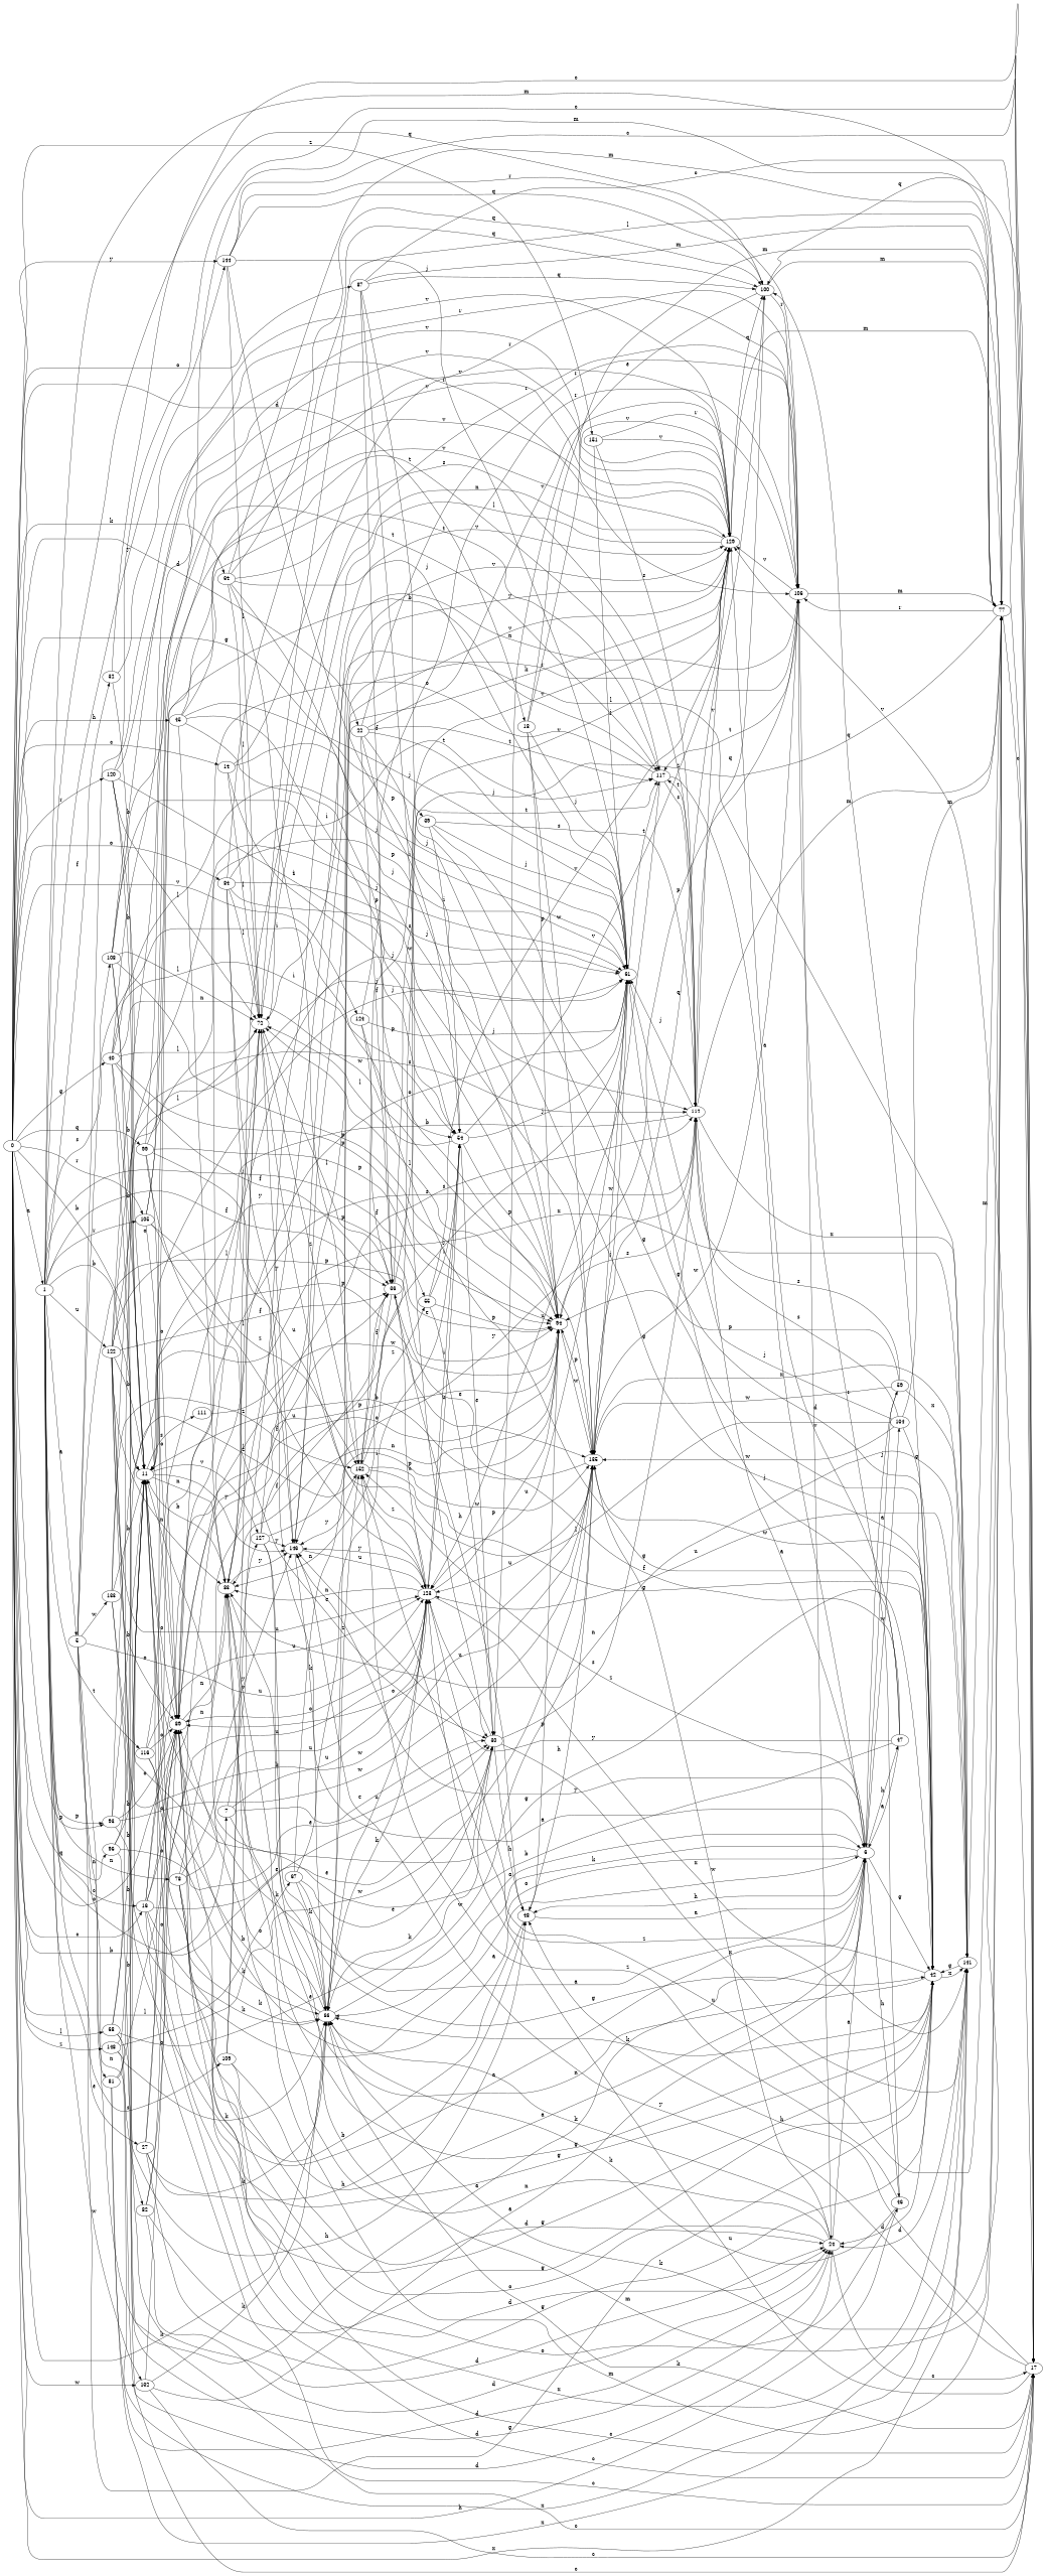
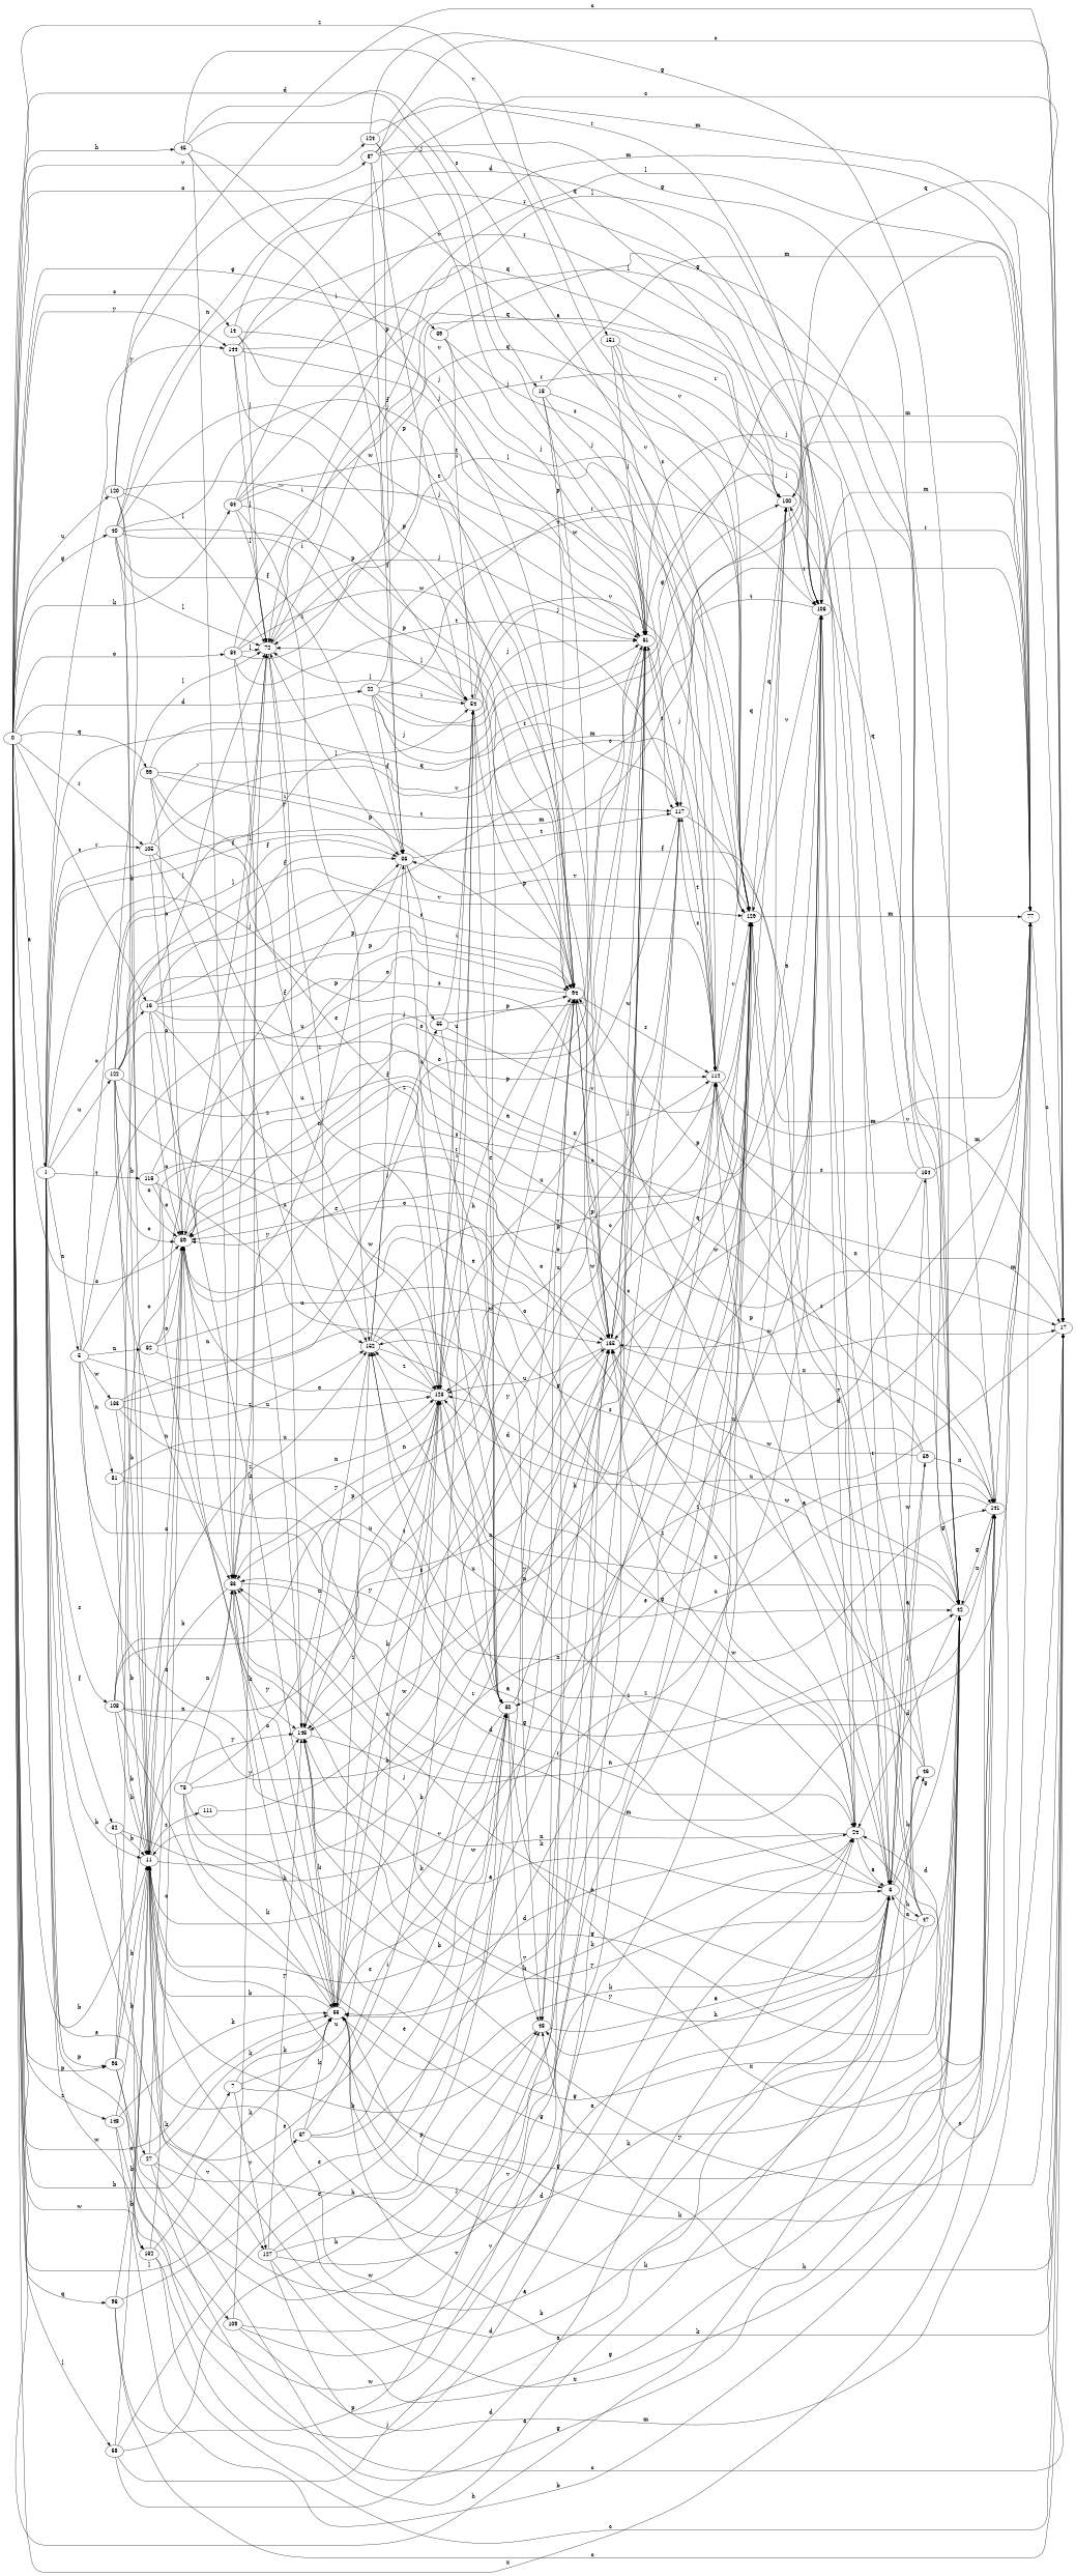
  strict digraph {
    rankdir=LR
    0
    1
    7
    11
    14
    16
    18
    22
    39
    40
    45
    46
    64
    66
    67
    68
    84
    87
    89
    93
    96
    99
    105
    120
    124
    132
    141
    144
    148
    151
    5
    27
    30
    32
    36
    55
    77
    78
    100
    108
    109
    116
    122
    123
    127
    6
    42
    146
    61
    83
    111
    94
    106
    72
    17
    112
    129
    135
    54
    117
    24
    152
    48
    81
    82
    133
    47
    59
    134
    0 -> 1 [label=a]
    0 -> 7 [label=b]
    0 -> 11 [label=b]
    0 -> 14 [label=c]
    0 -> 16 [label=c]
    0 -> 18 [label=d]
    0 -> 22 [label=d]
    0 -> 39 [label=g]
    0 -> 40 [label=g]
    0 -> 45 [label=h]
    0 -> 46 [label=h]
    0 -> 64 [label=k]
    0 -> 66 [label=k]
    0 -> 67 [label=l]
    0 -> 68 [label=l]
    0 -> 84 [label=o]
    0 -> 87 [label=o]
    0 -> 89 [label=o]
    0 -> 93 [label=p]
    0 -> 96 [label=q]
    0 -> 99 [label=q]
    0 -> 105 [label=r]
-   0 -> 120 [label=r]
+   0 -> 120 [label=u]
    0 -> 124 [label=v]
    0 -> 132 [label=w]
    0 -> 141 [label=x]
    0 -> 144 [label=y]
    0 -> 148 [label=z]
    0 -> 151 [label=z]
    1 -> 11 [label=b]
    1 -> 16 [label=c]
    1 -> 93 [label=p]
    1 -> 105 [label=r]
    1 -> 132 [label=w]
    1 -> 144 [label=y]
    1 -> 5 [label=a]
    1 -> 27 [label=e]
    1 -> 30 [label=e]
    1 -> 32 [label=f]
    1 -> 36 [label=f]
    1 -> 55 [label=j]
    1 -> 77 [label=m]
-   1 -> 78 [label=n]
    1 -> 100 [label=q]
    1 -> 108 [label=s]
    1 -> 109 [label=s]
    1 -> 116 [label=t]
    1 -> 122 [label=u]
    7 -> 66 [label=k]
    7 -> 30 [label=e]
    7 -> 123 [label=u]
    7 -> 127 [label=v]
    11 -> 89 [label=o]
    11 -> 141 [label=x]
    11 -> 127 [label=v]
    11 -> 6 [label=a]
    11 -> 42 [label=g]
    11 -> 146 [label=y]
    11 -> 61 [label=j]
    11 -> 83 [label=n]
    11 -> 111 [label=s]
    14 -> 61 [label=j]
    14 -> 94 [label=p]
    14 -> 106 [label=r]
    14 -> 72 [label=l]
    16 -> 66 [label=k]
    16 -> 89 [label=o]
    16 -> 141 [label=x]
    16 -> 30 [label=e]
    16 -> 36 [label=f]
    16 -> 94 [label=p]
    16 -> 17 [label=c]
    16 -> 112 [label=s]
    18 -> 77 [label=m]
    18 -> 61 [label=j]
    18 -> 94 [label=p]
    18 -> 129 [label=v]
    18 -> 135 [label=w]
    22 -> 36 [label=f]
    22 -> 42 [label=g]
    22 -> 61 [label=j]
    22 -> 106 [label=r]
    22 -> 129 [label=v]
    22 -> 54 [label=i]
    22 -> 117 [label=t]
    39 -> 42 [label=g]
    39 -> 61 [label=j]
    39 -> 112 [label=s]
    39 -> 54 [label=i]
    40 -> 11 [label=b]
    40 -> 36 [label=f]
    40 -> 61 [label=j]
    40 -> 94 [label=p]
    40 -> 72 [label=l]
    40 -> 129 [label=v]
    40 -> 135 [label=w]
    40 -> 54 [label=i]
    40 -> 24 [label=d]
    45 -> 61 [label=j]
    45 -> 83 [label=n]
    45 -> 94 [label=p]
    45 -> 112 [label=s]
    45 -> 129 [label=v]
    45 -> 54 [label=i]
    46 -> 66 [label=k]
    46 -> 89 [label=o]
    46 -> 106 [label=r]
    46 -> 152 [label=z]
    64 -> 77 [label=m]
    64 -> 100 [label=q]
    64 -> 61 [label=j]
    64 -> 94 [label=p]
    64 -> 72 [label=l]
    64 -> 117 [label=t]
    64 -> 152 [label=z]
    66 -> 11 [label=b]
    66 -> 89 [label=o]
    66 -> 123 [label=u]
    66 -> 135 [label=w]
    66 -> 152 [label=z]
    67 -> 66 [label=k]
    67 -> 30 [label=e]
    67 -> 6 [label=a]
    67 -> 129 [label=v]
    67 -> 54 [label=i]
    68 -> 11 [label=b]
    68 -> 30 [label=e]
    68 -> 61 [label=j]
    68 -> 24 [label=d]
    68 -> 48 [label=h]
    84 -> 100 [label=q]
    84 -> 6 [label=a]
    84 -> 146 [label=y]
    84 -> 61 [label=j]
    84 -> 72 [label=l]
    84 -> 135 [label=w]
    84 -> 117 [label=t]
    87 -> 30 [label=e]
    87 -> 36 [label=f]
    87 -> 77 [label=m]
    87 -> 100 [label=q]
    87 -> 42 [label=g]
    87 -> 17 [label=c]
    89 -> 83 [label=n]
    89 -> 72 [label=l]
    89 -> 17 [label=c]
    89 -> 112 [label=s]
    93 -> 11 [label=b]
    93 -> 89 [label=o]
    93 -> 135 [label=w]
    93 -> 24 [label=d]
    93 -> 152 [label=z]
    96 -> 11 [label=b]
    96 -> 30 [label=e]
    96 -> 94 [label=p]
    96 -> 17 [label=c]
    99 -> 89 [label=o]
    99 -> 30 [label=e]
    99 -> 123 [label=u]
    99 -> 61 [label=j]
    99 -> 94 [label=p]
    99 -> 117 [label=t]
    105 -> 89 [label=o]
    105 -> 77 [label=m]
    105 -> 123 [label=u]
    105 -> 129 [label=v]
    105 -> 152 [label=z]
    120 -> 11 [label=b]
    120 -> 89 [label=o]
    120 -> 72 [label=l]
    120 -> 17 [label=c]
    120 -> 129 [label=v]
    120 -> 54 [label=i]
    124 -> 36 [label=f]
    124 -> 42 [label=g]
    124 -> 61 [label=j]
    124 -> 106 [label=r]
    132 -> 66 [label=k]
    132 -> 89 [label=o]
    132 -> 6 [label=a]
    132 -> 17 [label=c]
    141 -> 77 [label=m]
    141 -> 123 [label=u]
    141 -> 42 [label=g]
    141 -> 83 [label=n]
    141 -> 72 [label=l]
    141 -> 24 [label=d]
    144 -> 100 [label=q]
    144 -> 61 [label=j]
    144 -> 94 [label=p]
    144 -> 106 [label=r]
    144 -> 72 [label=l]
    144 -> 17 [label=c]
    148 -> 11 [label=b]
    148 -> 66 [label=k]
-   148 -> 141 [label=x]
+   148 -> 141 [label=b]
    148 -> 135 [label=w]
    151 -> 61 [label=j]
    151 -> 106 [label=r]
    151 -> 112 [label=s]
    151 -> 129 [label=v]
    5 -> 123 [label=u]
    5 -> 6 [label=a]
    5 -> 42 [label=g]
    5 -> 94 [label=p]
    5 -> 106 [label=r]
    5 -> 54 [label=i]
    5 -> 81 [label=n]
    5 -> 82 [label=n]
    5 -> 133 [label=w]
    27 -> 66 [label=k]
    27 -> 89 [label=o]
    27 -> 42 [label=g]
    27 -> 129 [label=v]
    27 -> 48 [label=h]
    30 -> 66 [label=k]
    30 -> 141 [label=x]
    30 -> 123 [label=u]
    30 -> 112 [label=s]
    30 -> 48 [label=h]
    32 -> 11 [label=b]
    32 -> 17 [label=c]
    32 -> 129 [label=v]
    36 -> 123 [label=u]
    36 -> 83 [label=n]
    36 -> 72 [label=l]
    36 -> 129 [label=v]
    36 -> 117 [label=t]
    36 -> 48 [label=h]
    55 -> 30 [label=e]
    55 -> 94 [label=p]
    55 -> 129 [label=v]
    55 -> 54 [label=i]
    77 -> 66 [label=k]
    77 -> 123 [label=u]
    77 -> 106 [label=r]
    77 -> 72 [label=l]
    77 -> 17 [label=c]
    77 -> 152 [label=z]
    78 -> 66 [label=k]
    78 -> 123 [label=u]
    78 -> 42 [label=g]
    78 -> 146 [label=y]
    78 -> 83 [label=n]
    78 -> 24 [label=d]
    100 -> 30 [label=e]
    100 -> 77 [label=m]
    100 -> 106 [label=r]
    108 -> 11 [label=b]
    108 -> 42 [label=g]
    108 -> 94 [label=p]
    108 -> 106 [label=r]
    108 -> 72 [label=l]
    108 -> 112 [label=s]
    108 -> 117 [label=t]
    109 -> 6 [label=a]
    109 -> 72 [label=l]
    109 -> 129 [label=v]
    109 -> 24 [label=d]
    116 -> 66 [label=k]
    116 -> 89 [label=o]
    116 -> 123 [label=u]
    116 -> 61 [label=j]
    116 -> 17 [label=c]
    122 -> 11 [label=b]
    122 -> 89 [label=o]
    122 -> 36 [label=f]
    122 -> 123 [label=u]
    122 -> 6 [label=a]
    122 -> 83 [label=n]
    122 -> 94 [label=p]
    122 -> 72 [label=l]
    122 -> 17 [label=c]
    122 -> 112 [label=s]
    122 -> 129 [label=v]
    123 -> 66 [label=k]
    123 -> 89 [label=o]
    123 -> 141 [label=x]
    123 -> 146 [label=y]
    123 -> 83 [label=n]
    123 -> 94 [label=p]
    123 -> 54 [label=i]
    123 -> 152 [label=z]
    127 -> 77 [label=m]
    127 -> 42 [label=g]
    127 -> 146 [label=y]
    127 -> 61 [label=j]
    127 -> 94 [label=p]
    127 -> 129 [label=v]
    6 -> 46 [label=h]
    6 -> 66 [label=k]
    6 -> 89 [label=o]
    6 -> 42 [label=g]
    6 -> 146 [label=y]
    6 -> 152 [label=z]
    6 -> 48 [label=h]
    6 -> 47 [label=h]
    6 -> 59 [label=j]
    6 -> 134 [label=w]
    42 -> 66 [label=k]
    42 -> 141 [label=x]
    42 -> 100 [label=q]
    42 -> 83 [label=n]
    42 -> 135 [label=w]
    42 -> 24 [label=d]
    42 -> 152 [label=z]
    146 -> 66 [label=k]
    146 -> 123 [label=u]
    146 -> 106 [label=r]
    61 -> 89 [label=o]
    61 -> 123 [label=u]
    61 -> 135 [label=w]
    61 -> 117 [label=t]
    83 -> 11 [label=b]
    83 -> 66 [label=k]
    83 -> 77 [label=m]
    83 -> 42 [label=g]
    83 -> 146 [label=y]
    83 -> 72 [label=l]
    111 -> 135 [label=w]
    94 -> 89 [label=o]
    94 -> 83 [label=n]
    94 -> 72 [label=l]
    94 -> 112 [label=s]
    94 -> 135 [label=w]
    106 -> 77 [label=m]
    106 -> 83 [label=n]
    106 -> 94 [label=p]
    106 -> 129 [label=v]
    106 -> 135 [label=w]
    106 -> 117 [label=t]
    106 -> 24 [label=d]
    72 -> 146 [label=y]
    72 -> 106 [label=r]
    72 -> 152 [label=z]
    17 -> 66 [label=k]
    17 -> 100 [label=q]
    17 -> 123 [label=u]
    17 -> 146 [label=y]
    17 -> 129 [label=v]
    17 -> 48 [label=h]
    112 -> 11 [label=b]
    112 -> 141 [label=x]
    112 -> 77 [label=m]
    112 -> 100 [label=q]
    112 -> 6 [label=a]
    112 -> 146 [label=y]
    112 -> 61 [label=j]
    112 -> 129 [label=v]
    112 -> 117 [label=t]
    129 -> 66 [label=k]
    129 -> 77 [label=m]
    129 -> 100 [label=q]
    129 -> 146 [label=y]
    129 -> 83 [label=n]
    129 -> 72 [label=l]
    135 -> 11 [label=b]
    135 -> 89 [label=o]
    135 -> 141 [label=x]
    135 -> 100 [label=q]
    135 -> 123 [label=u]
    135 -> 61 [label=j]
    135 -> 94 [label=p]
    135 -> 48 [label=h]
    54 -> 30 [label=e]
    54 -> 123 [label=u]
    54 -> 61 [label=j]
    54 -> 94 [label=p]
    54 -> 72 [label=l]
    54 -> 129 [label=v]
    117 -> 11 [label=b]
    117 -> 89 [label=o]
    117 -> 123 [label=u]
    117 -> 6 [label=a]
    117 -> 112 [label=s]
    24 -> 66 [label=k]
    24 -> 89 [label=o]
    24 -> 6 [label=a]
    24 -> 83 [label=n]
    24 -> 17 [label=c]
    24 -> 135 [label=w]
    152 -> 36 [label=f]
    152 -> 55 [label=z]
    152 -> 42 [label=g]
    152 -> 146 [label=y]
    152 -> 129 [label=v]
    152 -> 135 [label=w]
    48 -> 11 [label=b]
    48 -> 6 [label=a]
    48 -> 94 [label=p]
    81 -> 11 [label=b]
    81 -> 141 [label=x]
    81 -> 123 [label=u]
    81 -> 24 [label=d]
    82 -> 89 [label=o]
    82 -> 36 [label=f]
    82 -> 42 [label=g]
    82 -> 24 [label=d]
    133 -> 11 [label=b]
    133 -> 6 [label=a]
    133 -> 61 [label=j]
    133 -> 135 [label=w]
    133 -> 152 [label=z]
    47 -> 11 [label=b]
    47 -> 36 [label=f]
    47 -> 6 [label=a]
    47 -> 146 [label=y]
    47 -> 61 [label=j]
    47 -> 129 [label=v]
    59 -> 141 [label=x]
    59 -> 6 [label=a]
    59 -> 94 [label=p]
    59 -> 112 [label=s]
    59 -> 135 [label=w]
    134 -> 77 [label=m]
    134 -> 42 [label=g]
    134 -> 61 [label=j]
    134 -> 72 [label=l]
    134 -> 112 [label=s]
    134 -> 135 [label=w]
  }
